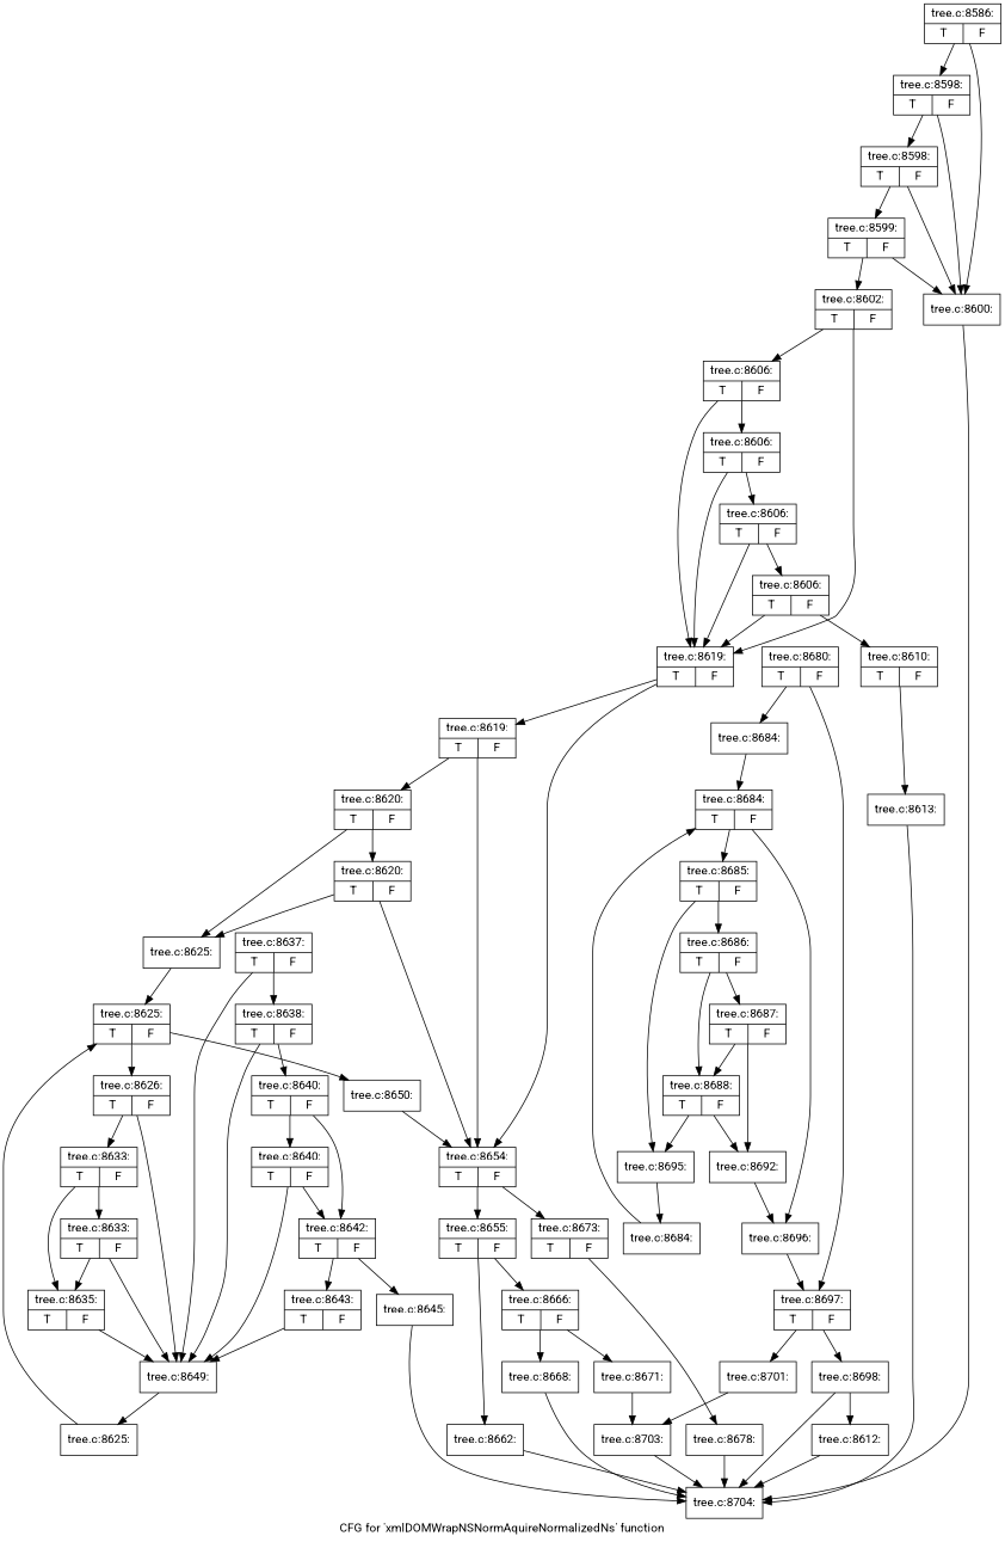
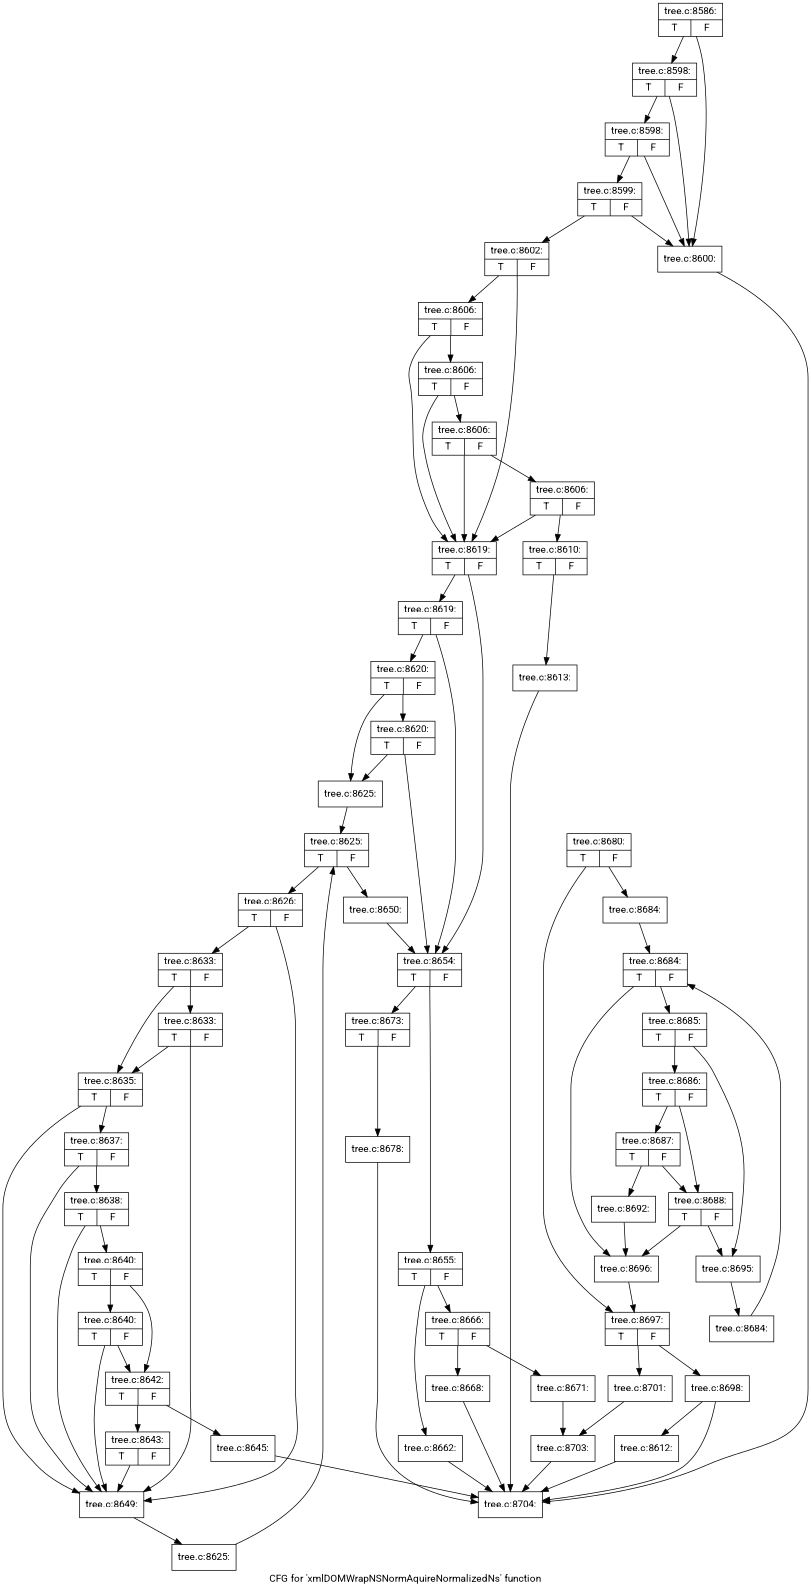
  digraph {
    fontname=Roboto
    label="CFG for 'xmlDOMWrapNSNormAquireNormalizedNs' function"
    node [fontname=Roboto shape=record]
    edge [fontname=Roboto]
    n1 [label="{tree.c:8586:|{<s0>T|<s1>F}}"]
    n2 [label="{tree.c:8600:}"]
    n3 [label="{tree.c:8598:|{<s0>T|<s1>F}}"]
    n4 [label="{tree.c:8704:}"]
    n5 [label="{tree.c:8598:|{<s0>T|<s1>F}}"]
    n6 [label="{tree.c:8599:|{<s0>T|<s1>F}}"]
    n7 [label="{tree.c:8602:|{<s0>T|<s1>F}}"]
    n8 [label="{tree.c:8606:|{<s0>T|<s1>F}}"]
    n9 [label="{tree.c:8619:|{<s0>T|<s1>F}}"]
    n10 [label="{tree.c:8606:|{<s0>T|<s1>F}}"]
    n11 [label="{tree.c:8619:|{<s0>T|<s1>F}}"]
    n12 [label="{tree.c:8654:|{<s0>T|<s1>F}}"]
    n13 [label="{tree.c:8606:|{<s0>T|<s1>F}}"]
    n14 [label="{tree.c:8620:|{<s0>T|<s1>F}}"]
    n15 [label="{tree.c:8655:|{<s0>T|<s1>F}}"]
    n16 [label="{tree.c:8673:|{<s0>T|<s1>F}}"]
    n17 [label="{tree.c:8606:|{<s0>T|<s1>F}}"]
    n18 [label="{tree.c:8610:|{<s0>T|<s1>F}}"]
    n19 [label="{tree.c:8613:}"]
    n20 [label="{tree.c:8612:}"]
    n21 [label="{tree.c:8620:|{<s0>T|<s1>F}}"]
    n22 [label="{tree.c:8625:}"]
    n23 [label="{tree.c:8662:}"]
    n24 [label="{tree.c:8666:|{<s0>T|<s1>F}}"]
    n25 [label="{tree.c:8678:}"]
    n26 [label="{tree.c:8625:|{<s0>T|<s1>F}}"]
    n27 [label="{tree.c:8626:|{<s0>T|<s1>F}}"]
    n28 [label="{tree.c:8650:}"]
    n29 [label="{tree.c:8633:|{<s0>T|<s1>F}}"]
    n30 [label="{tree.c:8649:}"]
    n31 [label="{tree.c:8633:|{<s0>T|<s1>F}}"]
    n32 [label="{tree.c:8635:|{<s0>T|<s1>F}}"]
    n33 [label="{tree.c:8625:}"]
    n34 [label="{tree.c:8637:|{<s0>T|<s1>F}}"]
    n35 [label="{tree.c:8638:|{<s0>T|<s1>F}}"]
    n36 [label="{tree.c:8640:|{<s0>T|<s1>F}}"]
    n37 [label="{tree.c:8640:|{<s0>T|<s1>F}}"]
    n38 [label="{tree.c:8642:|{<s0>T|<s1>F}}"]
    n39 [label="{tree.c:8645:}"]
    n40 [label="{tree.c:8643:|{<s0>T|<s1>F}}"]
    n41 [label="{tree.c:8668:}"]
    n42 [label="{tree.c:8671:}"]
    n43 [label="{tree.c:8680:|{<s0>T|<s1>F}}"]
    n44 [label="{tree.c:8684:}"]
    n45 [label="{tree.c:8697:|{<s0>T|<s1>F}}"]
    n46 [label="{tree.c:8703:}"]
    n47 [label="{tree.c:8684:|{<s0>T|<s1>F}}"]
    n48 [label="{tree.c:8698:}"]
    n49 [label="{tree.c:8701:}"]
    n50 [label="{tree.c:8685:|{<s0>T|<s1>F}}"]
    n51 [label="{tree.c:8696:}"]
    n52 [label="{tree.c:8686:|{<s0>T|<s1>F}}"]
    n53 [label="{tree.c:8695:}"]
    n54 [label="{tree.c:8687:|{<s0>T|<s1>F}}"]
    n55 [label="{tree.c:8688:|{<s0>T|<s1>F}}"]
    n56 [label="{tree.c:8684:}"]
    n57 [label="{tree.c:8692:}"]
    n1 -> n2
    n1 -> n3
    n2 -> n4
    n3 -> n2
    n3 -> n5
    n5 -> n2
    n5 -> n6
    n6 -> n2
    n6 -> n7
    n7 -> n8
    n7 -> n9
    n8 -> n9
    n8 -> n10
    n9 -> n11
    n9 -> n12
    n10 -> n9
    n10 -> n13
    n11 -> n12
    n11 -> n14
    n12 -> n15
    n12 -> n16
    n13 -> n9
    n13 -> n17
    n14 -> n21
    n14 -> n22
    n15 -> n23
    n15 -> n24
    n16 -> n25
    n17 -> n9
    n17 -> n18
    n18 -> n19
    n19 -> n4
    n20 -> n4
    n21 -> n12
    n21 -> n22
    n22 -> n26
    n23 -> n4
    n24 -> n41
    n24 -> n42
    n25 -> n4
    n26 -> n27
    n26 -> n28
    n27 -> n29
    n27 -> n30
    n28 -> n12
    n29 -> n31
    n29 -> n32
    n30 -> n33
    n31 -> n30
    n31 -> n32
    n32 -> n30
+   n32 -> n34
    n33 -> n26
    n34 -> n30
    n34 -> n35
    n35 -> n30
    n35 -> n36
    n36 -> n37
    n36 -> n38
    n37 -> n30
    n37 -> n38
    n38 -> n39
    n38 -> n40
    n39 -> n4
    n40 -> n30
    n41 -> n4
    n42 -> n46
    n43 -> n44
    n43 -> n45
    n44 -> n47
    n45 -> n48
    n45 -> n49
    n46 -> n4
    n47 -> n50
    n47 -> n51
    n48 -> n4
    n48 -> n20
    n49 -> n46
    n50 -> n52
    n50 -> n53
    n51 -> n45
    n52 -> n54
    n52 -> n55
    n53 -> n56
    n54 -> n55
    n54 -> n57
    n55 -> n53
-   n55 -> n57
+   n55 -> n51
    n56 -> n47
    n57 -> n51
  }
